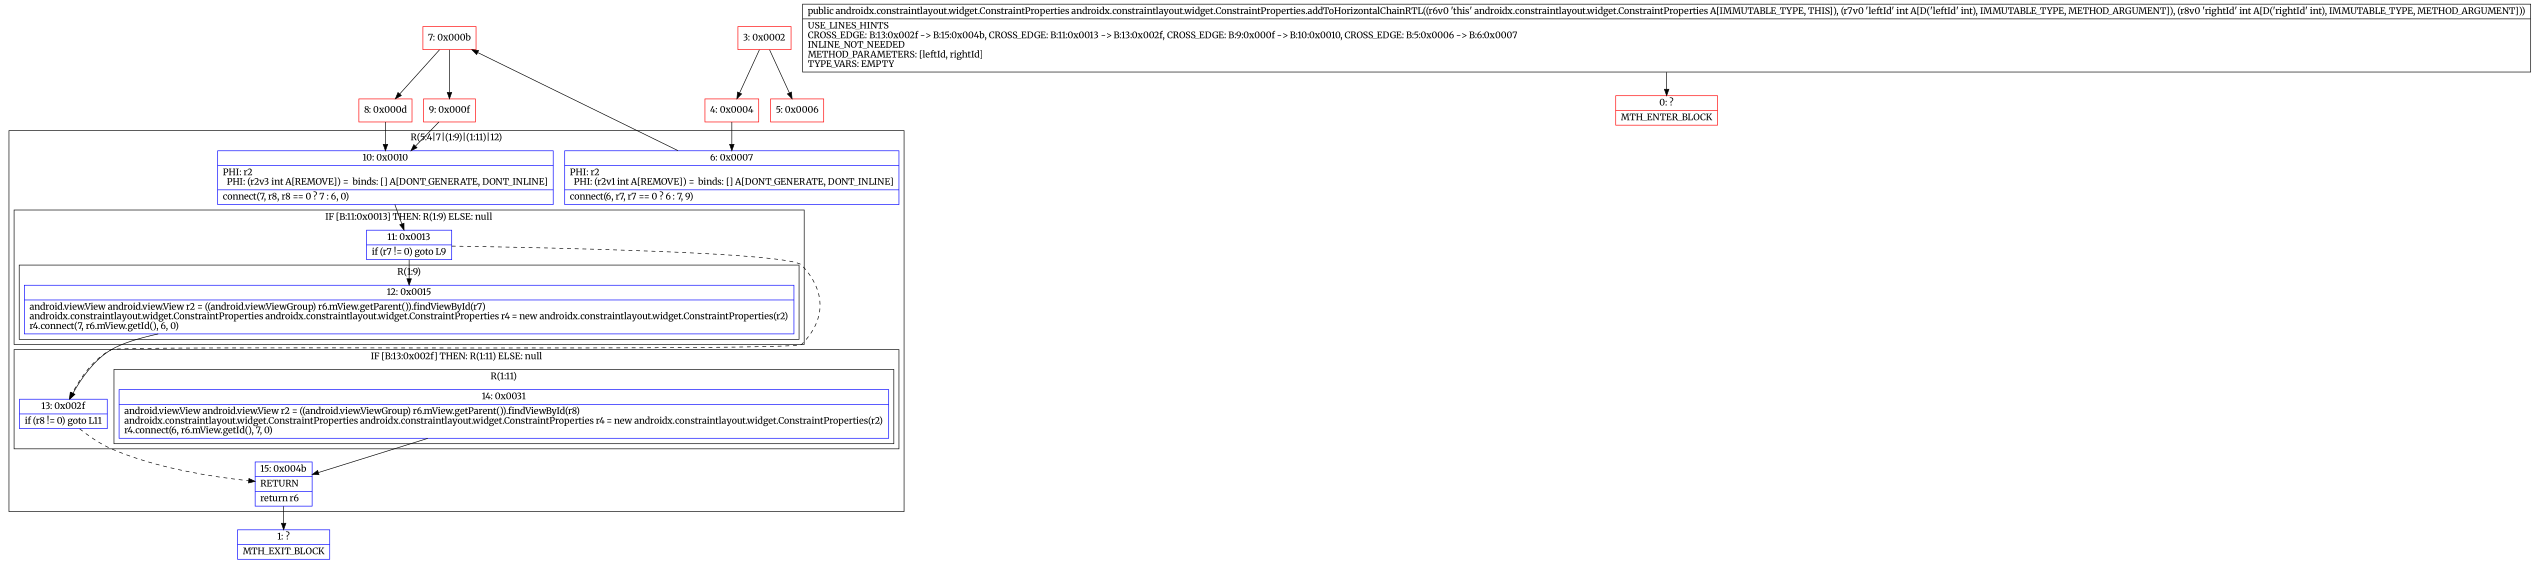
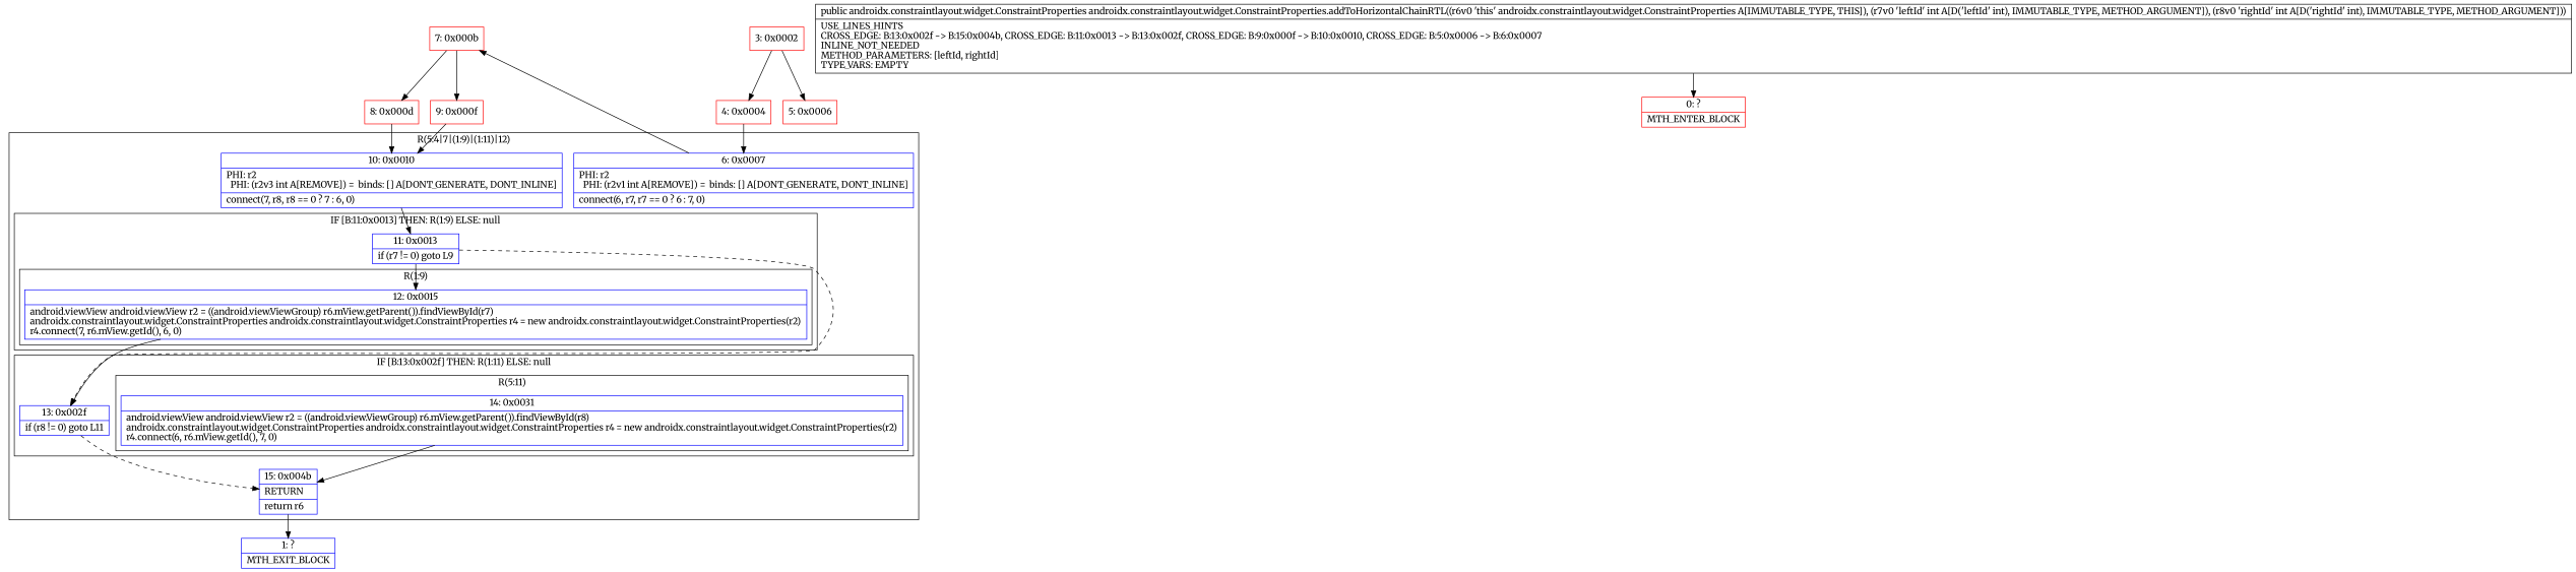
  digraph {
    fontname=Merriweather
    node [color=blue fontname=Merriweather shape=record]
    edge [fontname=Merriweather]
    n1 [label="{12\:\ 0x0015|android.view.View android.view.View r2 = ((android.view.ViewGroup) r6.mView.getParent()).findViewById(r7)\landroidx.constraintlayout.widget.ConstraintProperties androidx.constraintlayout.widget.ConstraintProperties r4 = new androidx.constraintlayout.widget.ConstraintProperties(r2)\lr4.connect(7, r6.mView.getId(), 6, 0)\l}"]
    n2 [label="{11\:\ 0x0013|if (r7 != 0) goto L9\l}"]
    n3 [label="{14\:\ 0x0031|android.view.View android.view.View r2 = ((android.view.ViewGroup) r6.mView.getParent()).findViewById(r8)\landroidx.constraintlayout.widget.ConstraintProperties androidx.constraintlayout.widget.ConstraintProperties r4 = new androidx.constraintlayout.widget.ConstraintProperties(r2)\lr4.connect(6, r6.mView.getId(), 7, 0)\l}"]
    n4 [label="{13\:\ 0x002f|if (r8 != 0) goto L11\l}"]
-   n5 [label="{6\:\ 0x0007|PHI: r2 \l  PHI: (r2v1 int A[REMOVE]) =  binds: [] A[DONT_GENERATE, DONT_INLINE]\l|connect(6, r7, r7 == 0 ? 6 : 7, 9)\l}"]
+   n5 [label="{6\:\ 0x0007|PHI: r2 \l  PHI: (r2v1 int A[REMOVE]) =  binds: [] A[DONT_GENERATE, DONT_INLINE]\l|connect(6, r7, r7 == 0 ? 6 : 7, 0)\l}"]
    n6 [label="{10\:\ 0x0010|PHI: r2 \l  PHI: (r2v3 int A[REMOVE]) =  binds: [] A[DONT_GENERATE, DONT_INLINE]\l|connect(7, r8, r8 == 0 ? 7 : 6, 0)\l}"]
    n7 [label="{15\:\ 0x004b|RETURN\l|return r6\l}"]
    n8 [color=red label="{7\:\ 0x000b}"]
    n9 [label="{1\:\ ?|MTH_EXIT_BLOCK\l}"]
    n10 [color=red label="{8\:\ 0x000d}"]
    n11 [color=red label="{9\:\ 0x000f}"]
    n12 [color=red label="{0\:\ ?|MTH_ENTER_BLOCK\l}"]
    n13 [color=red label="{3\:\ 0x0002}"]
    n14 [color=red label="{4\:\ 0x0004}"]
    n15 [color=red label="{5\:\ 0x0006}"]
    n16 [label="{public androidx.constraintlayout.widget.ConstraintProperties androidx.constraintlayout.widget.ConstraintProperties.addToHorizontalChainRTL((r6v0 'this' androidx.constraintlayout.widget.ConstraintProperties A[IMMUTABLE_TYPE, THIS]), (r7v0 'leftId' int A[D('leftId' int), IMMUTABLE_TYPE, METHOD_ARGUMENT]), (r8v0 'rightId' int A[D('rightId' int), IMMUTABLE_TYPE, METHOD_ARGUMENT]))  | USE_LINES_HINTS\lCROSS_EDGE: B:13:0x002f \-\> B:15:0x004b, CROSS_EDGE: B:11:0x0013 \-\> B:13:0x002f, CROSS_EDGE: B:9:0x000f \-\> B:10:0x0010, CROSS_EDGE: B:5:0x0006 \-\> B:6:0x0007\lINLINE_NOT_NEEDED\lMETHOD_PARAMETERS: [leftId, rightId]\lTYPE_VARS: EMPTY\l}" color=""]
    subgraph cluster_1 {
      label="R(5:4|7|(1:9)|(1:11)|12)"
      n5
      n6
      n7
      subgraph cluster_2 {
        label="IF [B:11:0x0013] THEN: R(1:9) ELSE: null"
        n2
        subgraph cluster_3 {
          label="R(1:9)"
          n1
        }
      }
      subgraph cluster_4 {
        label="IF [B:13:0x002f] THEN: R(1:11) ELSE: null"
        n4
        subgraph cluster_5 {
-         label="R(1:11)"
+         label="R(5:11)"
          n3
        }
      }
    }
    n1 -> n4
    n2 -> n1
    n2 -> n4 [style=dashed]
    n3 -> n7
    n4 -> n7 [style=dashed]
    n5 -> n8
    n6 -> n2
    n7 -> n9
    n8 -> n10
    n8 -> n11
    n10 -> n6
    n11 -> n6
    n13 -> n14
    n13 -> n15
    n14 -> n5
    n16 -> n12
  }
